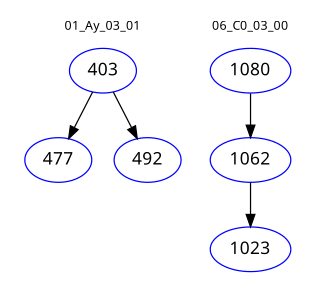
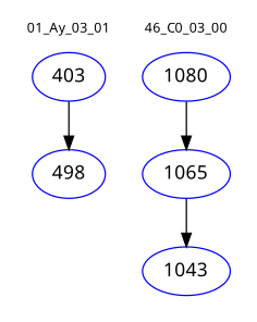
  digraph {
    fontname="Noto Sans"
    node [color=blue fontname="Noto Sans"]
    edge [color=black fontname="Noto Sans"]
    n1 [label=403]
-   n2 [label=477]
-   n3 [label=492]
-   n4 [label=1062]
-   n5 [label=1023]
+   n3 [label=498]
+   n4 [label=1065]
+   n5 [label=1043]
    n6 [label=1080]
    subgraph cluster_1 {
      color=white
      fontsize=10
      label="01_Ay_03_01"
      n1
-     n2
      n3
    }
    subgraph cluster_2 {
      color=white
      fontsize=10
-     label="06_C0_03_00"
+     label="46_C0_03_00"
      n4
      n5
      n6
    }
-   n1 -> n2
    n1 -> n3
    n4 -> n5
    n6 -> n4
  }
